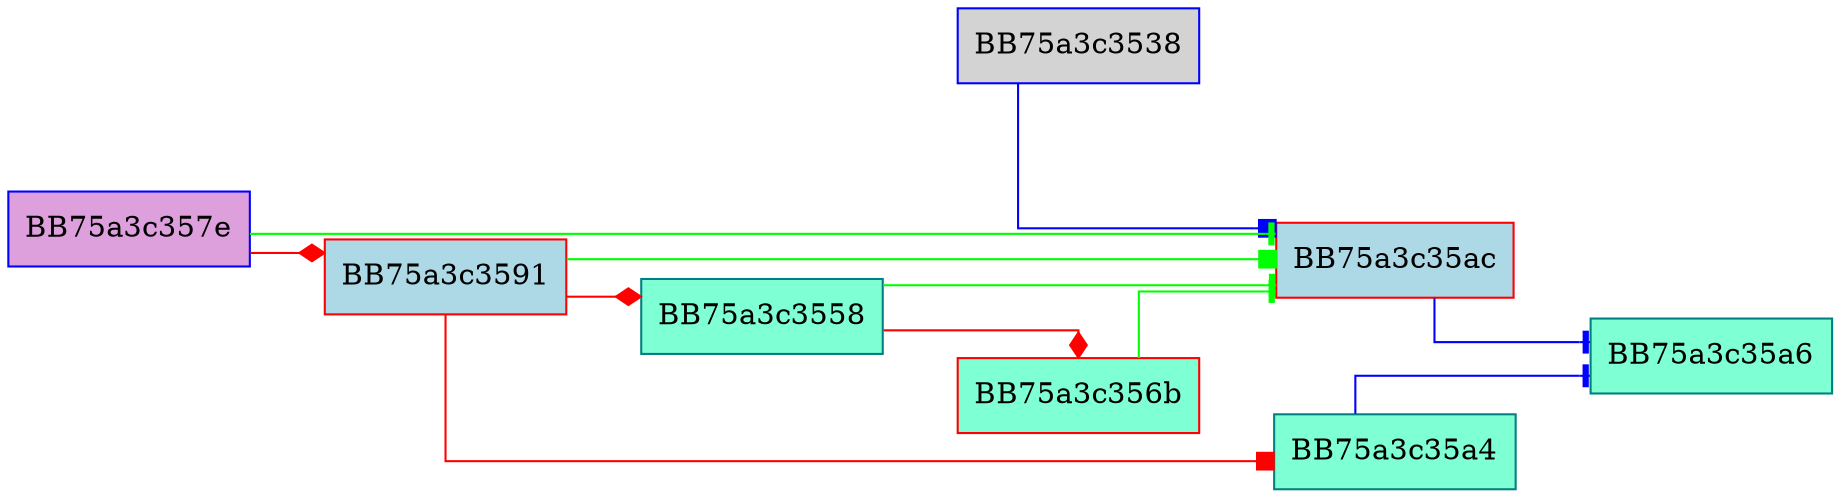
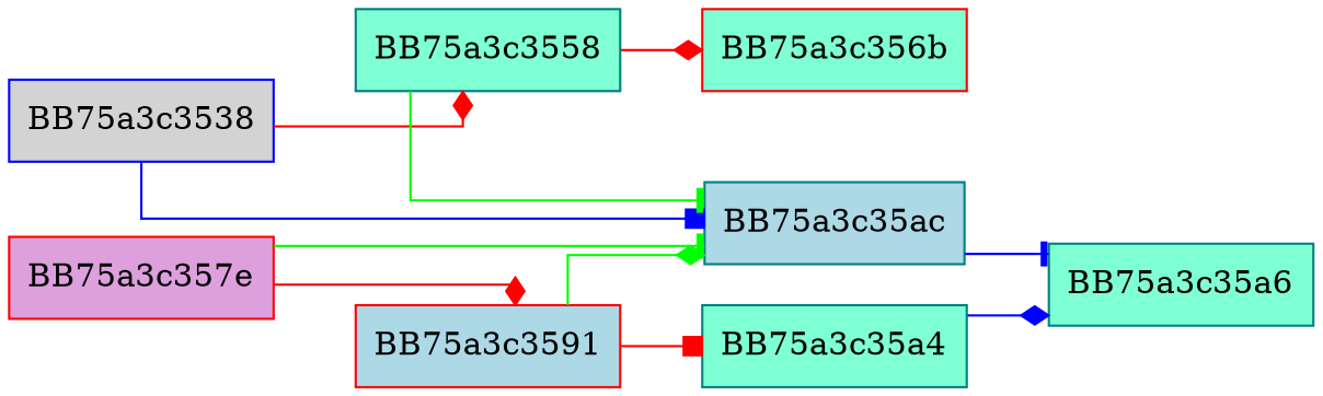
  digraph {
    rankdir=LR
    splines=ortho
    node [color=red fillcolor=aquamarine shape=box style=filled]
    edge [arrowhead=tee color=red]
    BB75a3c3538 [color=blue fillcolor=lightgrey]
-   BB75a3c35ac [fillcolor=lightblue]
+   BB75a3c35ac [color=teal fillcolor=lightblue]
    BB75a3c3558 [color=teal]
    BB75a3c35a6 [color=teal]
    BB75a3c356b
-   BB75a3c357e [color=blue fillcolor=plum]
+   BB75a3c357e [fillcolor=plum]
    BB75a3c3591 [fillcolor=lightblue]
    BB75a3c35a4 [color=teal]
    BB75a3c3538 -> BB75a3c35ac [arrowhead=box color=blue]
-   BB75a3c3591 -> BB75a3c3558 [arrowhead=diamond]
+   BB75a3c3538 -> BB75a3c3558 [arrowhead=diamond]
    BB75a3c35ac -> BB75a3c35a6 [color=blue]
    BB75a3c3558 -> BB75a3c35ac [color=green]
    BB75a3c3558 -> BB75a3c356b [arrowhead=diamond]
-   BB75a3c356b -> BB75a3c35ac [color=green]
    BB75a3c357e -> BB75a3c35ac [color=green]
    BB75a3c357e -> BB75a3c3591 [arrowhead=diamond]
-   BB75a3c3591 -> BB75a3c35ac [arrowhead=box color=green]
+   BB75a3c3591 -> BB75a3c35ac [arrowhead=diamond color=green]
    BB75a3c3591 -> BB75a3c35a4 [arrowhead=box]
-   BB75a3c35a4 -> BB75a3c35a6 [color=blue]
+   BB75a3c35a4 -> BB75a3c35a6 [arrowhead=diamond color=blue]
  }
